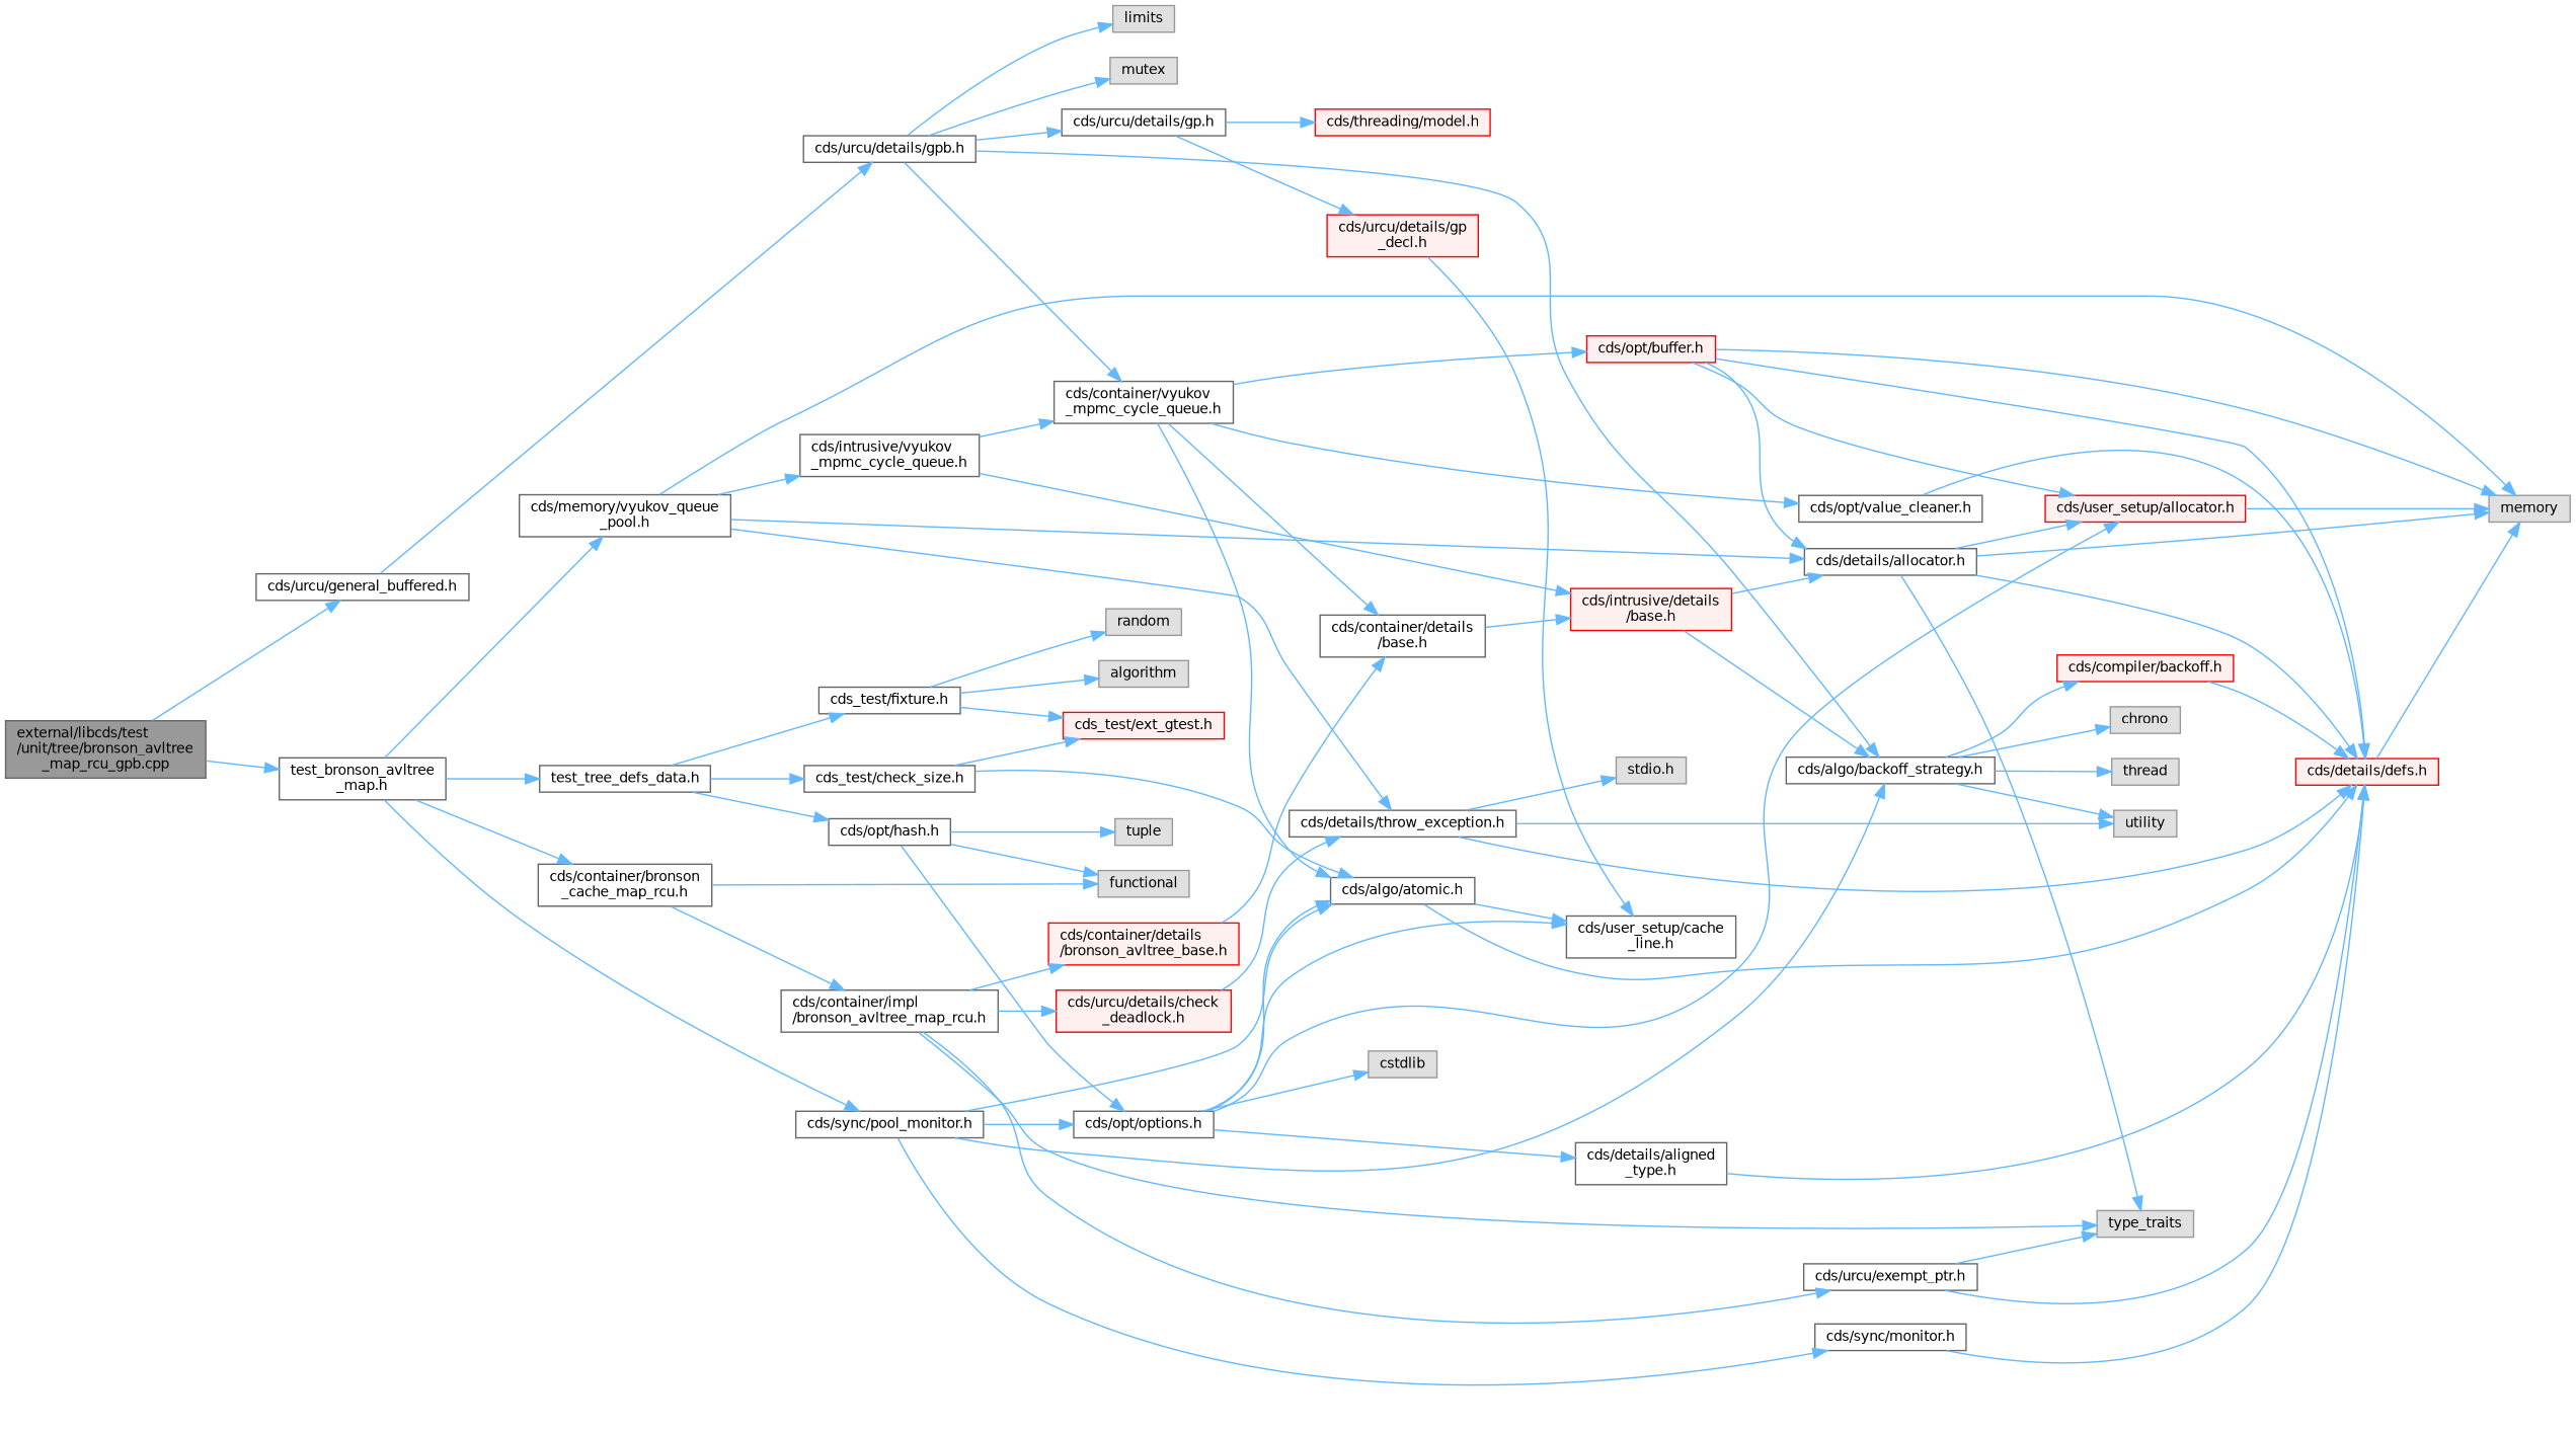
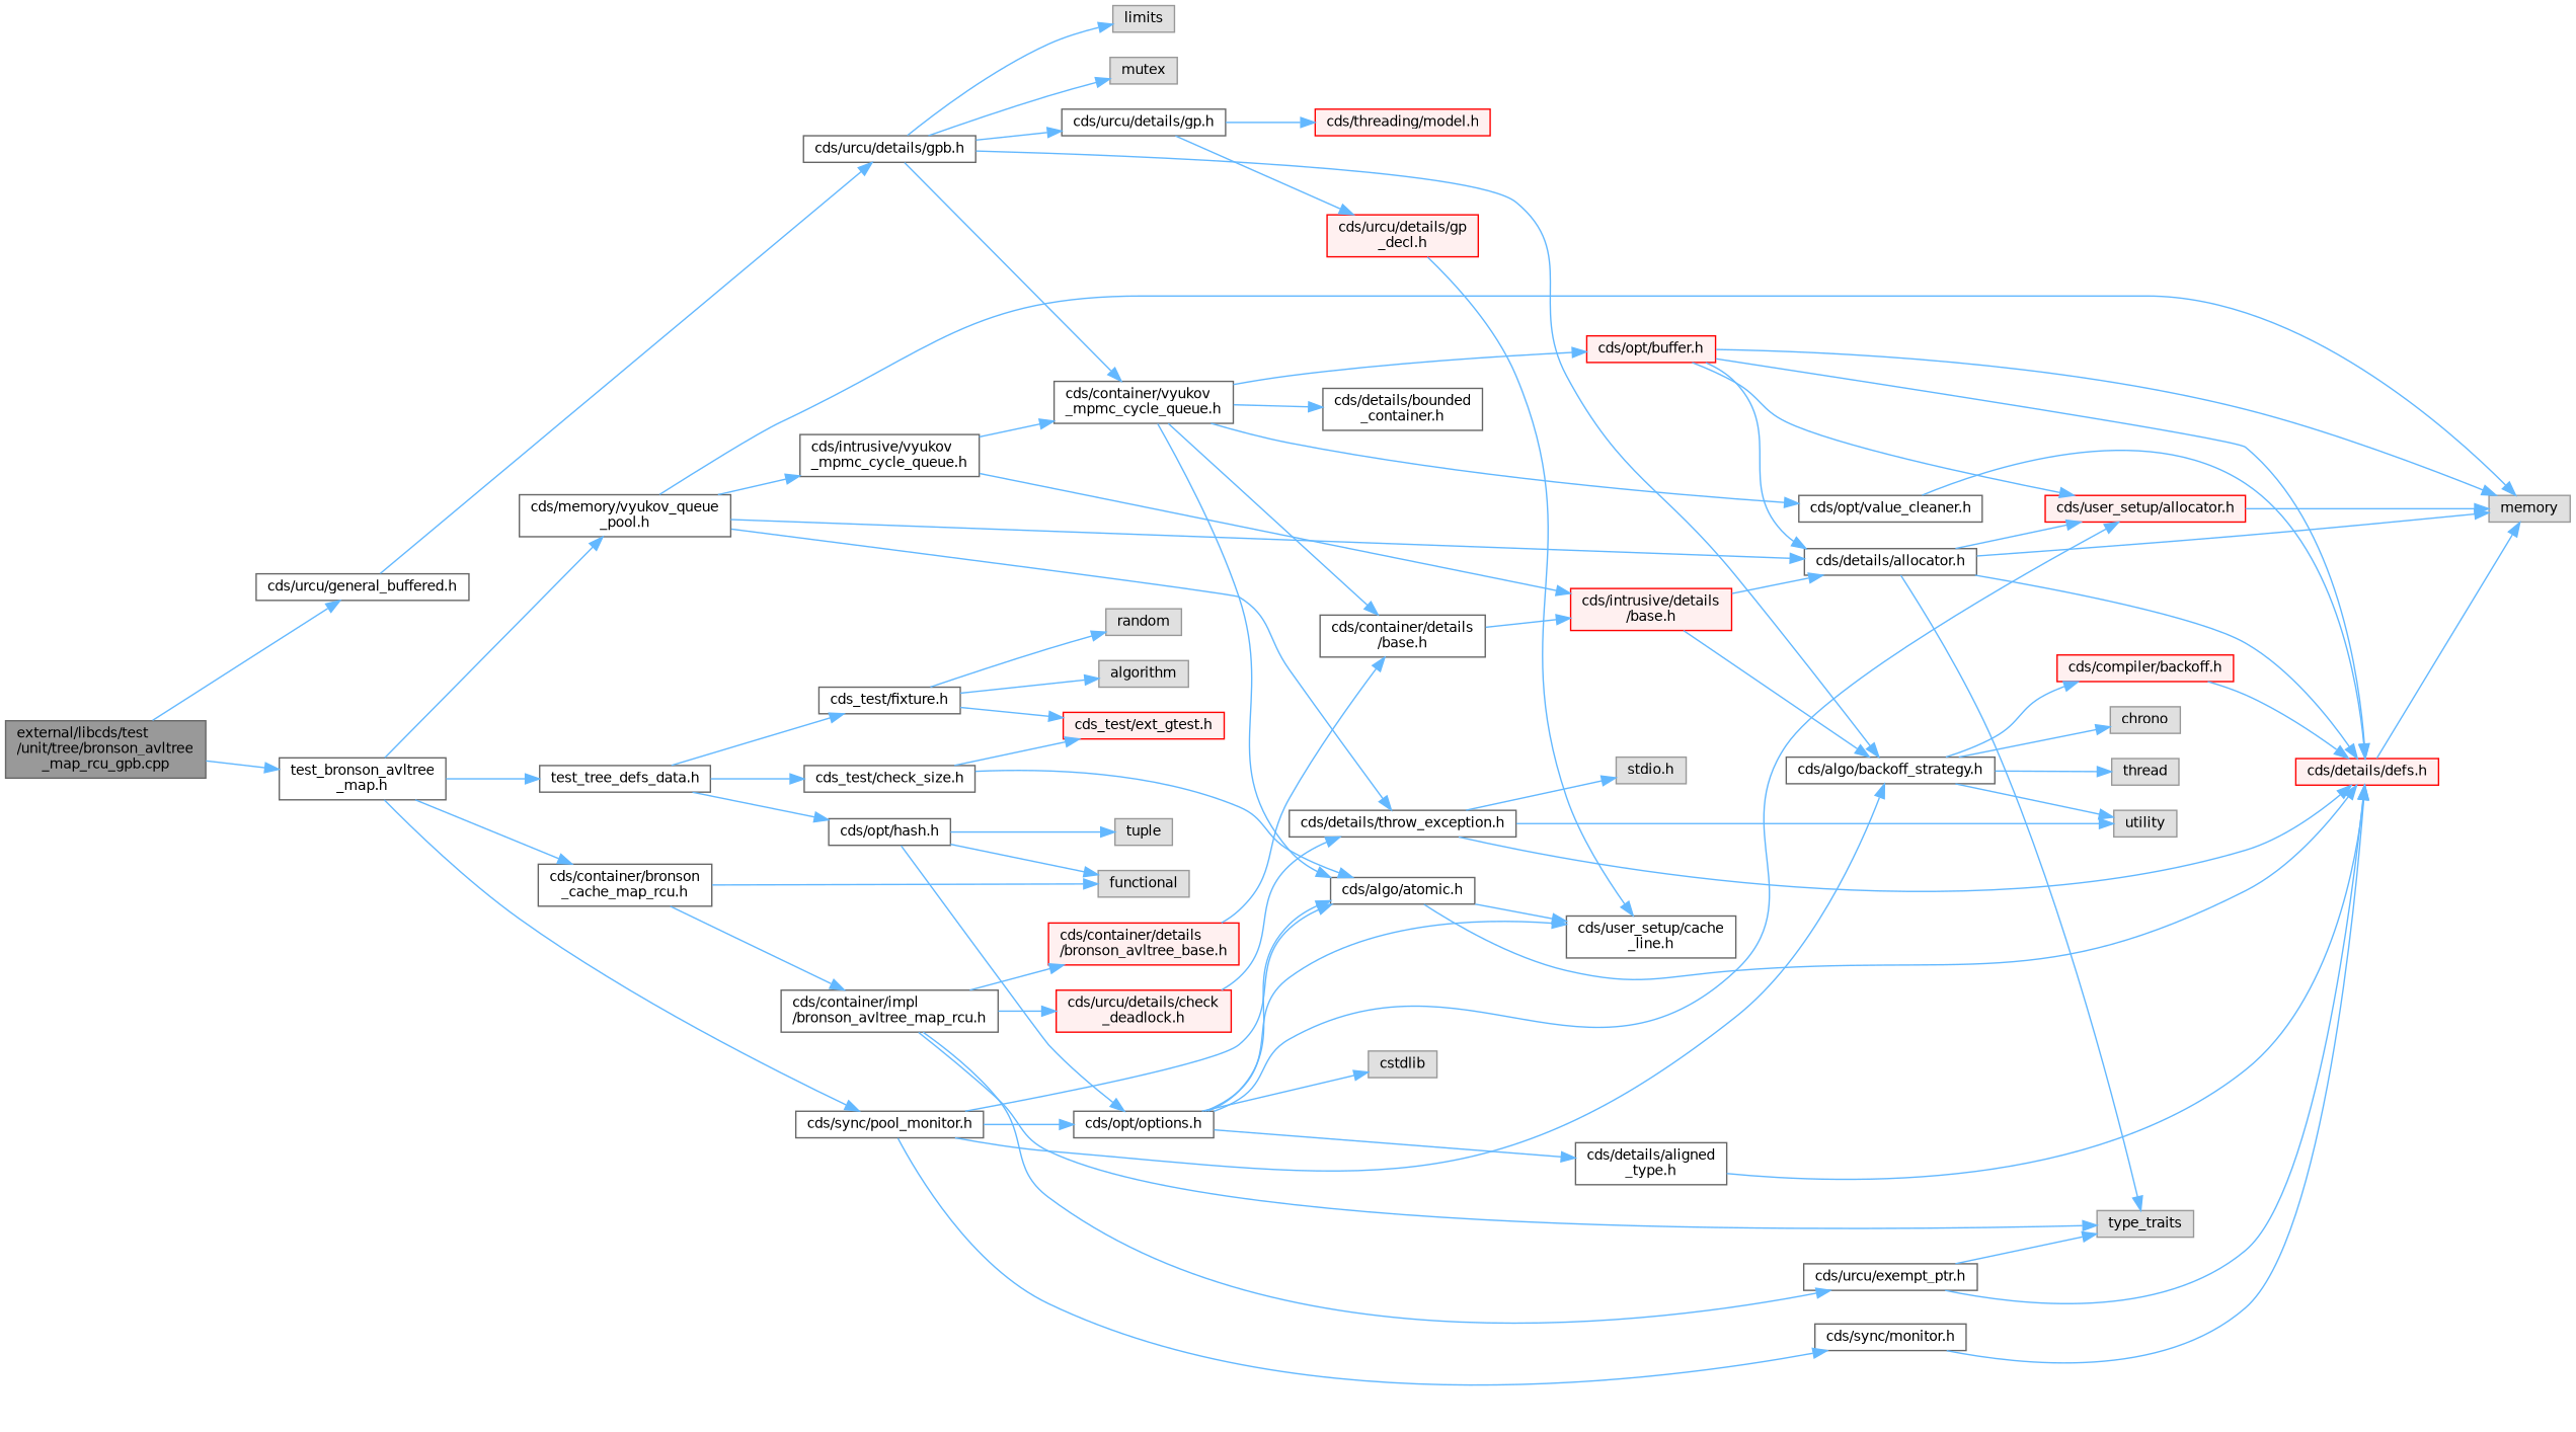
  digraph {
    rankdir=LR
    node [color=grey40 fillcolor=white fontname=Helvetica fontsize=10 shape=box style=filled]
    edge [color=steelblue1 fontname=Helvetica fontsize=10 labelfontname=Helvetica labelfontsize=10 style=solid]
    n1 [color=gray40 fillcolor=grey60 fontcolor=black height=0.2 label="external/libcds/test\l/unit/tree/bronson_avltree\l_map_rcu_gpb.cpp" width=0.4]
    n2 [height=0.2 label="cds/urcu/general_buffered.h" width=0.4]
    n3 [height=0.2 label="test_bronson_avltree\l_map.h" width=0.4]
    n4 [height=0.2 label="cds/urcu/details/gpb.h" width=0.4]
    n5 [height=0.2 label="test_tree_defs_data.h" width=0.4]
    n6 [height=0.2 label="cds/container/bronson\l_cache_map_rcu.h" width=0.4]
    n7 [height=0.2 label="cds/sync/pool_monitor.h" width=0.4]
    n8 [height=0.2 label="cds/memory/vyukov_queue\l_pool.h" width=0.4]
    n9 [color=grey60 fillcolor="#E0E0E0" height=0.2 label=mutex width=0.4]
    n10 [color=grey60 fillcolor="#E0E0E0" height=0.2 label=limits width=0.4]
    n11 [height=0.2 label="cds/urcu/details/gp.h" width=0.4]
    n12 [height=0.2 label="cds/algo/backoff_strategy.h" width=0.4]
    n13 [height=0.2 label="cds/container/vyukov\l_mpmc_cycle_queue.h" width=0.4]
    n14 [color=red fillcolor="#FFF0F0" height=0.2 label="cds/urcu/details/gp\l_decl.h" width=0.4]
    n15 [color=red fillcolor="#FFF0F0" height=0.2 label="cds/threading/model.h" width=0.4]
    n16 [color=grey60 fillcolor="#E0E0E0" height=0.2 label=utility width=0.4]
    n17 [color=grey60 fillcolor="#E0E0E0" height=0.2 label=thread width=0.4]
    n18 [color=grey60 fillcolor="#E0E0E0" height=0.2 label=chrono width=0.4]
    n19 [color=red fillcolor="#FFF0F0" height=0.2 label="cds/compiler/backoff.h" width=0.4]
    n20 [height=0.2 label="cds/container/details\l/base.h" width=0.4]
    n21 [color=red fillcolor="#FFF0F0" height=0.2 label="cds/opt/buffer.h" width=0.4]
    n22 [height=0.2 label="cds/opt/value_cleaner.h" width=0.4]
    n23 [height=0.2 label="cds/algo/atomic.h" width=0.4]
+   n24 [height=0.2 label="cds/details/bounded\l_container.h" width=0.4]
    n25 [height=0.2 label="cds/user_setup/cache\l_line.h" width=0.4]
    n26 [color=red fillcolor="#FFF0F0" height=0.2 label="cds/details/defs.h" width=0.4]
    n27 [color=grey60 fillcolor="#E0E0E0" height=0.2 label=memory width=0.4]
    n28 [color=red fillcolor="#FFF0F0" height=0.2 label="cds/intrusive/details\l/base.h" width=0.4]
    n29 [height=0.2 label="cds/details/allocator.h" width=0.4]
    n30 [color=red fillcolor="#FFF0F0" height=0.2 label="cds/user_setup/allocator.h" width=0.4]
    n31 [color=grey60 fillcolor="#E0E0E0" height=0.2 label=type_traits width=0.4]
    n32 [height=0.2 label="cds_test/check_size.h" width=0.4]
    n33 [height=0.2 label="cds_test/fixture.h" width=0.4]
    n34 [height=0.2 label="cds/opt/hash.h" width=0.4]
    n35 [color=grey60 fillcolor="#E0E0E0" height=0.2 label=functional width=0.4]
    n36 [height=0.2 label="cds/container/impl\l/bronson_avltree_map_rcu.h" width=0.4]
    n37 [height=0.2 label="cds/opt/options.h" width=0.4]
    n38 [height=0.2 label="cds/sync/monitor.h" width=0.4]
    n39 [height=0.2 label="cds/details/throw_exception.h" width=0.4]
    n40 [height=0.2 label="cds/intrusive/vyukov\l_mpmc_cycle_queue.h" width=0.4]
    n41 [color=red fillcolor="#FFF0F0" height=0.2 label="cds_test/ext_gtest.h" width=0.4]
    n42 [color=grey60 fillcolor="#E0E0E0" height=0.2 label=algorithm width=0.4]
    n43 [color=grey60 fillcolor="#E0E0E0" height=0.2 label=random width=0.4]
    n44 [color=grey60 fillcolor="#E0E0E0" height=0.2 label=tuple width=0.4]
    n45 [color=grey60 fillcolor="#E0E0E0" height=0.2 label=cstdlib width=0.4]
    n46 [height=0.2 label="cds/details/aligned\l_type.h" width=0.4]
    n47 [color=red fillcolor="#FFF0F0" height=0.2 label="cds/container/details\l/bronson_avltree_base.h" width=0.4]
    n48 [color=red fillcolor="#FFF0F0" height=0.2 label="cds/urcu/details/check\l_deadlock.h" width=0.4]
    n49 [height=0.2 label="cds/urcu/exempt_ptr.h" width=0.4]
    n50 [color=grey60 fillcolor="#E0E0E0" height=0.2 label="stdio.h" width=0.4]
    n1 -> n2
    n1 -> n3
    n2 -> n4
    n3 -> n5
    n3 -> n6
    n3 -> n7
    n3 -> n8
    n4 -> n9
    n4 -> n10
    n4 -> n11
    n4 -> n12
    n4 -> n13
    n5 -> n32
    n5 -> n33
    n5 -> n34
    n6 -> n35
    n6 -> n36
    n7 -> n12
    n7 -> n23
    n7 -> n37
    n7 -> n38
    n8 -> n27
    n8 -> n29
    n8 -> n39
    n8 -> n40
    n11 -> n14
    n11 -> n15
    n12 -> n16
    n12 -> n17
    n12 -> n18
    n12 -> n19
    n13 -> n20
    n13 -> n21
    n13 -> n22
    n13 -> n23
+   n13 -> n24
    n14 -> n25
    n19 -> n26
    n20 -> n28
    n21 -> n26
    n21 -> n27
    n21 -> n29
    n21 -> n30
    n22 -> n26
    n23 -> n25
    n23 -> n26
    n26 -> n27
    n28 -> n12
    n28 -> n29
    n29 -> n26
    n29 -> n27
    n29 -> n30
    n29 -> n31
    n30 -> n27
    n32 -> n23
    n32 -> n41
    n33 -> n41
    n33 -> n42
    n33 -> n43
    n34 -> n35
    n34 -> n37
    n34 -> n44
    n36 -> n31
    n36 -> n47
    n36 -> n48
    n36 -> n49
    n37 -> n23
    n37 -> n25
    n37 -> n30
    n37 -> n45
    n37 -> n46
    n38 -> n26
    n39 -> n16
    n39 -> n26
    n39 -> n50
    n40 -> n13
    n40 -> n28
    n46 -> n26
    n47 -> n20
    n48 -> n39
    n49 -> n26
    n49 -> n31
  }
